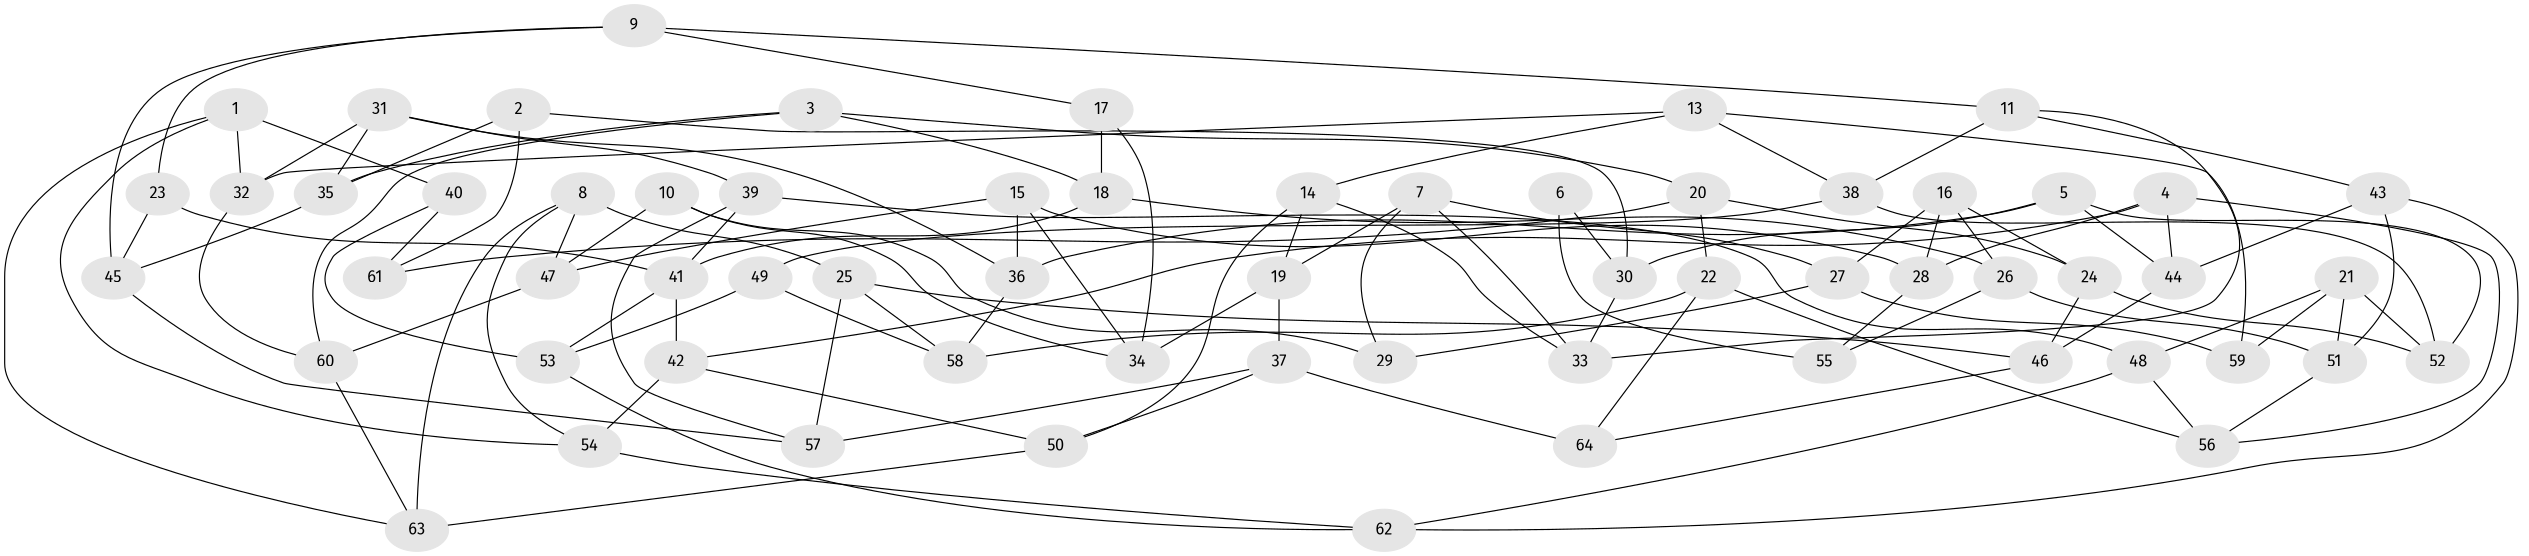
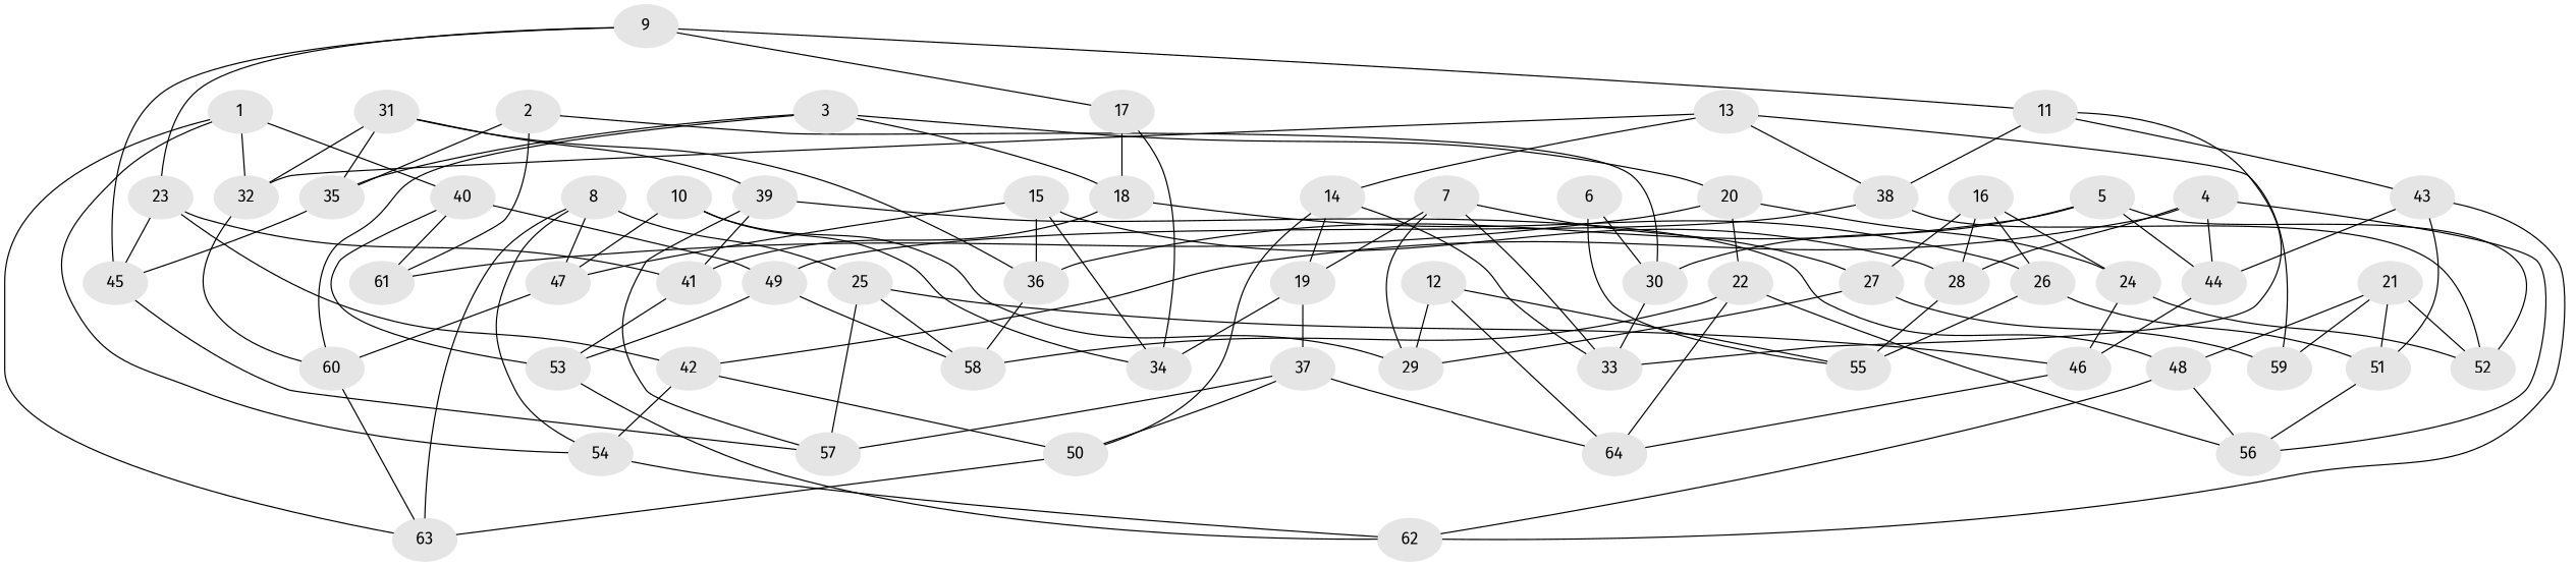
  graph {
    fontname="Fira Sans"
    node [color=gray90 fontname="Fira Sans" style=filled]
    edge [fontname="Fira Sans"]
    1
    32
    40
    54
    63
    60
    61
    49
    53
    62
    2
    30
    35
+   12
    55
    29
    64
    33
    45
    3
    18
    20
    26
    41
    24
    22
    4
    28
    42
    44
    56
    50
    46
    5
    36
    52
    58
    6
    10
    47
    34
    7
    19
    27
    37
    59
    8
    25
    57
    9
    11
    17
    23
    38
    43
    51
    13
    14
    15
    16
    21
    48
    31
    39
    1 -- 32
    1 -- 40
    1 -- 54
    1 -- 63
    32 -- 60
    40 -- 61
+   40 -- 49
    40 -- 53
    54 -- 62
    60 -- 63
    49 -- 53
    49 -- 58
    53 -- 62
    2 -- 61
    2 -- 30
    2 -- 35
    30 -- 33
    35 -- 45
+   12 -- 55
+   12 -- 29
+   12 -- 64
    45 -- 57
    3 -- 60
    3 -- 35
    3 -- 18
    3 -- 20
    18 -- 26
    18 -- 41
    20 -- 61
    20 -- 24
    20 -- 22
    26 -- 55
    26 -- 51
    41 -- 53
    24 -- 46
    24 -- 52
    22 -- 64
    22 -- 56
    22 -- 58
    4 -- 28
    4 -- 42
    4 -- 44
    4 -- 56
    28 -- 55
    42 -- 54
    42 -- 50
    44 -- 46
    50 -- 63
    46 -- 64
    5 -- 30
    5 -- 44
    5 -- 36
    5 -- 52
    36 -- 58
    6 -- 30
    6 -- 55
    10 -- 29
    10 -- 47
    10 -- 34
    47 -- 60
    7 -- 29
    7 -- 33
    7 -- 19
    7 -- 27
    19 -- 34
    19 -- 37
    27 -- 29
    27 -- 59
    37 -- 64
    37 -- 50
    37 -- 57
    8 -- 54
    8 -- 63
    8 -- 47
    8 -- 25
    25 -- 46
    25 -- 58
    25 -- 57
    9 -- 45
    9 -- 11
    9 -- 17
    9 -- 23
    11 -- 33
    11 -- 38
    11 -- 43
    17 -- 18
    17 -- 34
    23 -- 45
    23 -- 41
-   41 -- 42
+   23 -- 42
    38 -- 49
    38 -- 52
    43 -- 62
    43 -- 44
    43 -- 51
    51 -- 56
    13 -- 32
    13 -- 59
    13 -- 38
    13 -- 14
    14 -- 33
    14 -- 50
    14 -- 19
    15 -- 28
    15 -- 36
    15 -- 47
    15 -- 34
    16 -- 26
    16 -- 24
    16 -- 28
    16 -- 27
    21 -- 52
    21 -- 59
    21 -- 51
    21 -- 48
    48 -- 62
    48 -- 56
    31 -- 32
    31 -- 35
    31 -- 36
    31 -- 39
    39 -- 41
    39 -- 57
    39 -- 48
  }
